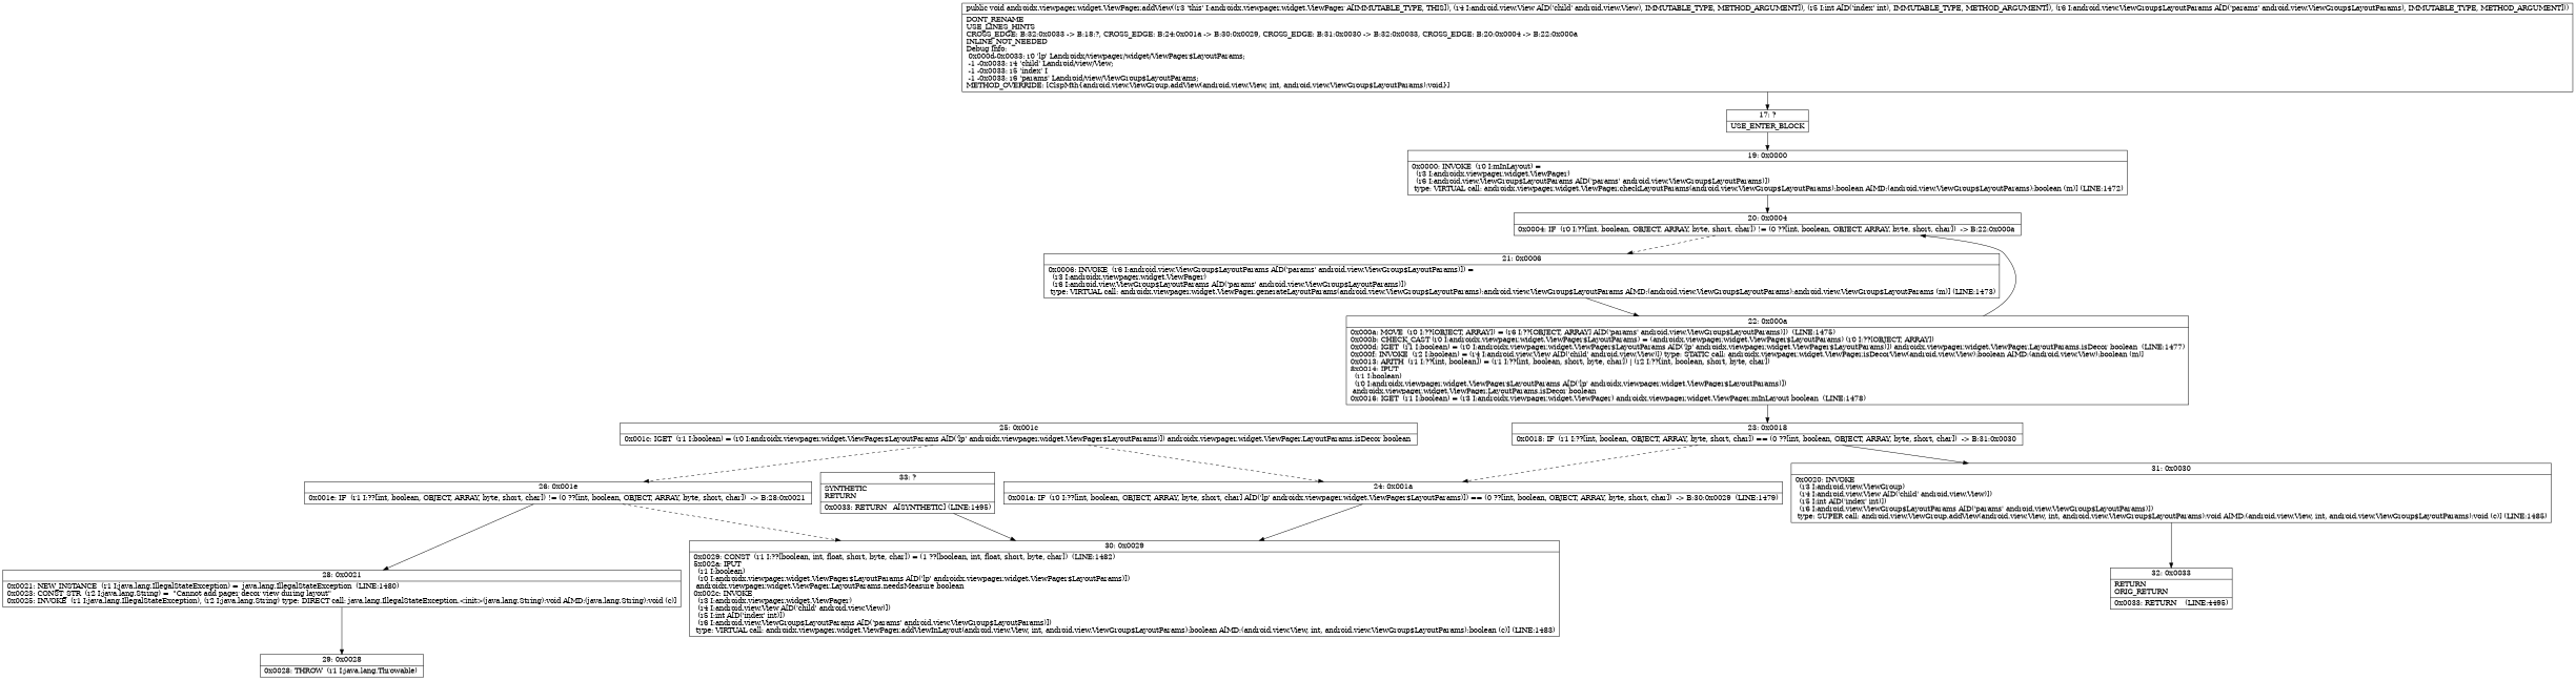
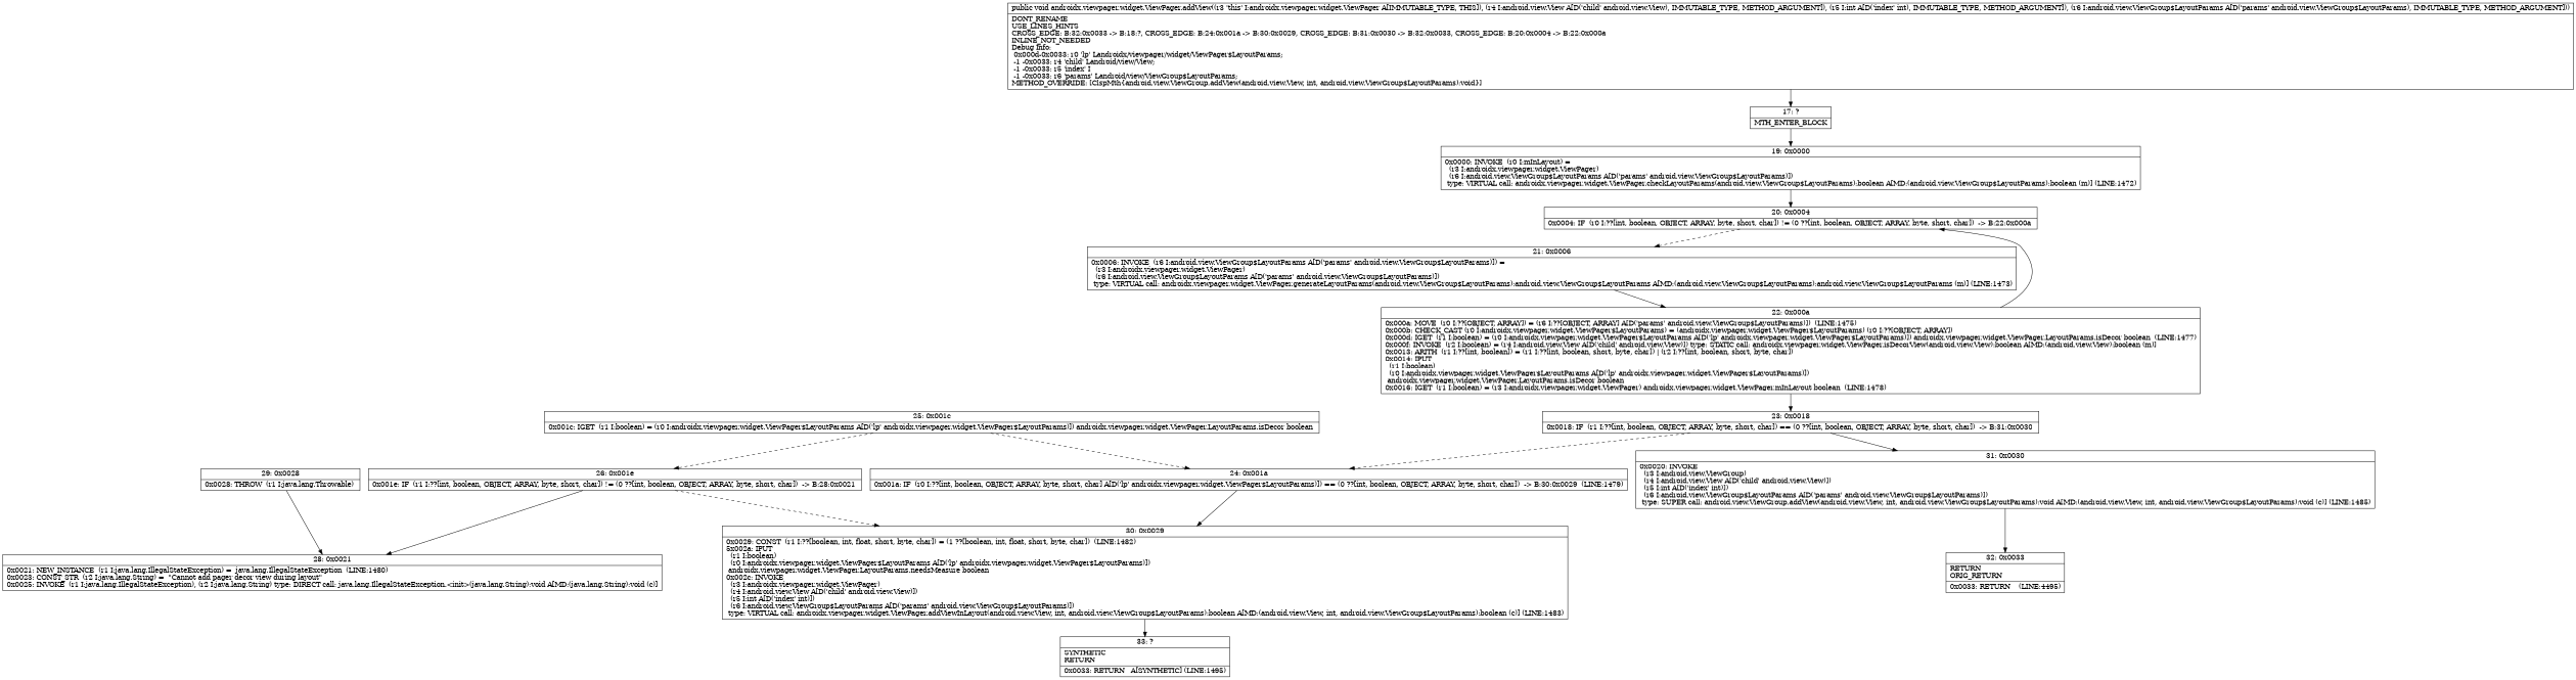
  digraph {
    node [shape=record]
-   n1 [label="{17\:\ ?|USE_ENTER_BLOCK\l}"]
+   n1 [label="{17\:\ ?|MTH_ENTER_BLOCK\l}"]
    n2 [label="{19\:\ 0x0000|0x0000: INVOKE  (r0 I:mInLayout) = \l  (r3 I:androidx.viewpager.widget.ViewPager)\l  (r6 I:android.view.ViewGroup$LayoutParams A[D('params' android.view.ViewGroup$LayoutParams)])\l type: VIRTUAL call: androidx.viewpager.widget.ViewPager.checkLayoutParams(android.view.ViewGroup$LayoutParams):boolean A[MD:(android.view.ViewGroup$LayoutParams):boolean (m)] (LINE:1472)\l}"]
    n3 [label="{20\:\ 0x0004|0x0004: IF  (r0 I:??[int, boolean, OBJECT, ARRAY, byte, short, char]) != (0 ??[int, boolean, OBJECT, ARRAY, byte, short, char])  \-\> B:22:0x000a \l}"]
    n4 [label="{21\:\ 0x0006|0x0006: INVOKE  (r6 I:android.view.ViewGroup$LayoutParams A[D('params' android.view.ViewGroup$LayoutParams)]) = \l  (r3 I:androidx.viewpager.widget.ViewPager)\l  (r6 I:android.view.ViewGroup$LayoutParams A[D('params' android.view.ViewGroup$LayoutParams)])\l type: VIRTUAL call: androidx.viewpager.widget.ViewPager.generateLayoutParams(android.view.ViewGroup$LayoutParams):android.view.ViewGroup$LayoutParams A[MD:(android.view.ViewGroup$LayoutParams):android.view.ViewGroup$LayoutParams (m)] (LINE:1473)\l}"]
-   n5 [label="{22\:\ 0x000a|0x000a: MOVE  (r0 I:??[OBJECT, ARRAY]) = (r6 I:??[OBJECT, ARRAY] A[D('params' android.view.ViewGroup$LayoutParams)])  (LINE:1475)\l0x000b: CHECK_CAST (r0 I:androidx.viewpager.widget.ViewPager$LayoutParams) = (androidx.viewpager.widget.ViewPager$LayoutParams) (r0 I:??[OBJECT, ARRAY]) \l0x000d: IGET  (r1 I:boolean) = (r0 I:androidx.viewpager.widget.ViewPager$LayoutParams A[D('lp' androidx.viewpager.widget.ViewPager$LayoutParams)]) androidx.viewpager.widget.ViewPager.LayoutParams.isDecor boolean  (LINE:1477)\l0x000f: INVOKE  (r2 I:boolean) = (r4 I:android.view.View A[D('child' android.view.View)]) type: STATIC call: androidx.viewpager.widget.ViewPager.isDecorView(android.view.View):boolean A[MD:(android.view.View):boolean (m)]\l0x0013: ARITH  (r1 I:??[int, boolean]) = (r1 I:??[int, boolean, short, byte, char]) \| (r2 I:??[int, boolean, short, byte, char]) \l8x0014: IPUT  \l  (r1 I:boolean)\l  (r0 I:androidx.viewpager.widget.ViewPager$LayoutParams A[D('lp' androidx.viewpager.widget.ViewPager$LayoutParams)])\l androidx.viewpager.widget.ViewPager.LayoutParams.isDecor boolean \l0x0016: IGET  (r1 I:boolean) = (r3 I:androidx.viewpager.widget.ViewPager) androidx.viewpager.widget.ViewPager.mInLayout boolean  (LINE:1478)\l}"]
+   n5 [label="{22\:\ 0x000a|0x000a: MOVE  (r0 I:??[OBJECT, ARRAY]) = (r6 I:??[OBJECT, ARRAY] A[D('params' android.view.ViewGroup$LayoutParams)])  (LINE:1475)\l0x000b: CHECK_CAST (r0 I:androidx.viewpager.widget.ViewPager$LayoutParams) = (androidx.viewpager.widget.ViewPager$LayoutParams) (r0 I:??[OBJECT, ARRAY]) \l0x000d: IGET  (r1 I:boolean) = (r0 I:androidx.viewpager.widget.ViewPager$LayoutParams A[D('lp' androidx.viewpager.widget.ViewPager$LayoutParams)]) androidx.viewpager.widget.ViewPager.LayoutParams.isDecor boolean  (LINE:1477)\l0x000f: INVOKE  (r2 I:boolean) = (r4 I:android.view.View A[D('child' android.view.View)]) type: STATIC call: androidx.viewpager.widget.ViewPager.isDecorView(android.view.View):boolean A[MD:(android.view.View):boolean (m)]\l0x0013: ARITH  (r1 I:??[int, boolean]) = (r1 I:??[int, boolean, short, byte, char]) \| (r2 I:??[int, boolean, short, byte, char]) \l0x0014: IPUT  \l  (r1 I:boolean)\l  (r0 I:androidx.viewpager.widget.ViewPager$LayoutParams A[D('lp' androidx.viewpager.widget.ViewPager$LayoutParams)])\l androidx.viewpager.widget.ViewPager.LayoutParams.isDecor boolean \l0x0016: IGET  (r1 I:boolean) = (r3 I:androidx.viewpager.widget.ViewPager) androidx.viewpager.widget.ViewPager.mInLayout boolean  (LINE:1478)\l}"]
    n6 [label="{23\:\ 0x0018|0x0018: IF  (r1 I:??[int, boolean, OBJECT, ARRAY, byte, short, char]) == (0 ??[int, boolean, OBJECT, ARRAY, byte, short, char])  \-\> B:31:0x0030 \l}"]
    n7 [label="{24\:\ 0x001a|0x001a: IF  (r0 I:??[int, boolean, OBJECT, ARRAY, byte, short, char] A[D('lp' androidx.viewpager.widget.ViewPager$LayoutParams)]) == (0 ??[int, boolean, OBJECT, ARRAY, byte, short, char])  \-\> B:30:0x0029  (LINE:1479)\l}"]
    n8 [label="{31\:\ 0x0030|0x0020: INVOKE  \l  (r3 I:android.view.ViewGroup)\l  (r4 I:android.view.View A[D('child' android.view.View)])\l  (r5 I:int A[D('index' int)])\l  (r6 I:android.view.ViewGroup$LayoutParams A[D('params' android.view.ViewGroup$LayoutParams)])\l type: SUPER call: android.view.ViewGroup.addView(android.view.View, int, android.view.ViewGroup$LayoutParams):void A[MD:(android.view.View, int, android.view.ViewGroup$LayoutParams):void (c)] (LINE:1485)\l}"]
    n9 [label="{30\:\ 0x0029|0x0029: CONST  (r1 I:??[boolean, int, float, short, byte, char]) = (1 ??[boolean, int, float, short, byte, char])  (LINE:1482)\l5x002a: IPUT  \l  (r1 I:boolean)\l  (r0 I:androidx.viewpager.widget.ViewPager$LayoutParams A[D('lp' androidx.viewpager.widget.ViewPager$LayoutParams)])\l androidx.viewpager.widget.ViewPager.LayoutParams.needsMeasure boolean \l0x002c: INVOKE  \l  (r3 I:androidx.viewpager.widget.ViewPager)\l  (r4 I:android.view.View A[D('child' android.view.View)])\l  (r5 I:int A[D('index' int)])\l  (r6 I:android.view.ViewGroup$LayoutParams A[D('params' android.view.ViewGroup$LayoutParams)])\l type: VIRTUAL call: androidx.viewpager.widget.ViewPager.addViewInLayout(android.view.View, int, android.view.ViewGroup$LayoutParams):boolean A[MD:(android.view.View, int, android.view.ViewGroup$LayoutParams):boolean (c)] (LINE:1483)\l}"]
    n10 [label="{32\:\ 0x0033|RETURN\lORIG_RETURN\l|0x0033: RETURN    (LINE:4495)\l}"]
    n11 [label="{25\:\ 0x001c|0x001c: IGET  (r1 I:boolean) = (r0 I:androidx.viewpager.widget.ViewPager$LayoutParams A[D('lp' androidx.viewpager.widget.ViewPager$LayoutParams)]) androidx.viewpager.widget.ViewPager.LayoutParams.isDecor boolean \l}"]
    n12 [label="{26\:\ 0x001e|0x001e: IF  (r1 I:??[int, boolean, OBJECT, ARRAY, byte, short, char]) != (0 ??[int, boolean, OBJECT, ARRAY, byte, short, char])  \-\> B:28:0x0021 \l}"]
    n13 [label="{33\:\ ?|SYNTHETIC\lRETURN\l|0x0033: RETURN   A[SYNTHETIC] (LINE:1495)\l}"]
    n14 [label="{28\:\ 0x0021|0x0021: NEW_INSTANCE  (r1 I:java.lang.IllegalStateException) =  java.lang.IllegalStateException  (LINE:1480)\l0x0023: CONST_STR  (r2 I:java.lang.String) =  \"Cannot add pager decor view during layout\" \l0x0025: INVOKE  (r1 I:java.lang.IllegalStateException), (r2 I:java.lang.String) type: DIRECT call: java.lang.IllegalStateException.\<init\>(java.lang.String):void A[MD:(java.lang.String):void (c)]\l}"]
    n15 [label="{29\:\ 0x0028|0x0028: THROW  (r1 I:java.lang.Throwable) \l}"]
    n16 [label="{public void androidx.viewpager.widget.ViewPager.addView((r3 'this' I:androidx.viewpager.widget.ViewPager A[IMMUTABLE_TYPE, THIS]), (r4 I:android.view.View A[D('child' android.view.View), IMMUTABLE_TYPE, METHOD_ARGUMENT]), (r5 I:int A[D('index' int), IMMUTABLE_TYPE, METHOD_ARGUMENT]), (r6 I:android.view.ViewGroup$LayoutParams A[D('params' android.view.ViewGroup$LayoutParams), IMMUTABLE_TYPE, METHOD_ARGUMENT]))  | DONT_RENAME\lUSE_LINES_HINTS\lCROSS_EDGE: B:32:0x0033 \-\> B:18:?, CROSS_EDGE: B:24:0x001a \-\> B:30:0x0029, CROSS_EDGE: B:31:0x0030 \-\> B:32:0x0033, CROSS_EDGE: B:20:0x0004 \-\> B:22:0x000a\lINLINE_NOT_NEEDED\lDebug Info:\l  0x000d\-0x0033: r0 'lp' Landroidx\/viewpager\/widget\/ViewPager$LayoutParams;\l  \-1 \-0x0033: r4 'child' Landroid\/view\/View;\l  \-1 \-0x0033: r5 'index' I\l  \-1 \-0x0033: r6 'params' Landroid\/view\/ViewGroup$LayoutParams;\lMETHOD_OVERRIDE: [ClspMth\{android.view.ViewGroup.addView(android.view.View, int, android.view.ViewGroup$LayoutParams):void\}]\l}"]
    n1 -> n2
    n2 -> n3
    n3 -> n4 [style=dashed]
    n4 -> n5
    n5 -> n3
    n5 -> n6
    n6 -> n7 [style=dashed]
    n6 -> n8
    n7 -> n9
    n8 -> n10
-   n13 -> n9
+   n9 -> n13
    n11 -> n7 [style=dashed]
    n11 -> n12 [style=dashed]
    n12 -> n9 [style=dashed]
    n12 -> n14
-   n14 -> n15
+   n15 -> n14
    n16 -> n1
  }
